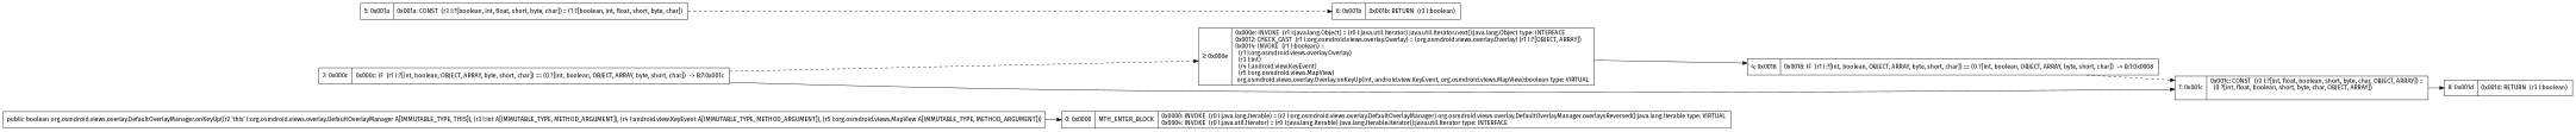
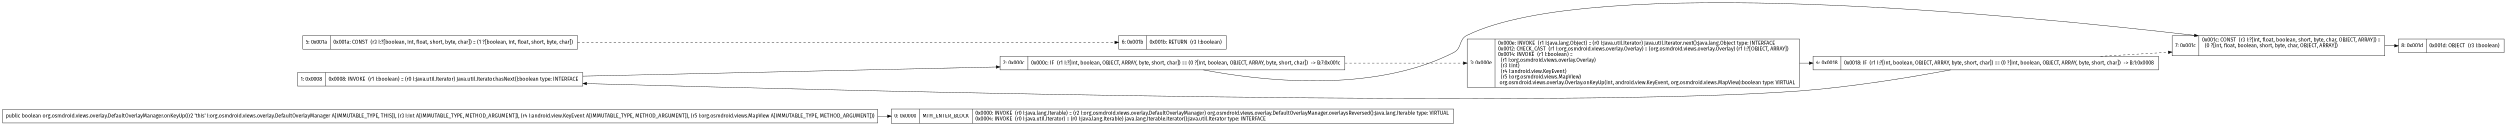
  digraph {
    fontname="Fira Sans"
    rankdir=LR
    node [fontname="Fira Sans" shape=record]
    edge [fontname="Fira Sans"]
    n1 [label="{0\:\ 0x0000|MTH_ENTER_BLOCK\l|0x0000: INVOKE  (r0 I:java.lang.Iterable) = (r2 I:org.osmdroid.views.overlay.DefaultOverlayManager) org.osmdroid.views.overlay.DefaultOverlayManager.overlaysReversed():java.lang.Iterable type: VIRTUAL \l0x0004: INVOKE  (r0 I:java.util.Iterator) = (r0 I:java.lang.Iterable) java.lang.Iterable.iterator():java.util.Iterator type: INTERFACE \l}"]
+   n2 [label="{1\:\ 0x0008|0x0008: INVOKE  (r1 I:boolean) = (r0 I:java.util.Iterator) java.util.Iterator.hasNext():boolean type: INTERFACE \l}"]
    n3 [label="{2\:\ 0x000c|0x000c: IF  (r1 I:?[int, boolean, OBJECT, ARRAY, byte, short, char]) == (0 ?[int, boolean, OBJECT, ARRAY, byte, short, char])  \-\> B:7:0x001c \l}"]
    n4 [label="{3\:\ 0x000e|0x000e: INVOKE  (r1 I:java.lang.Object) = (r0 I:java.util.Iterator) java.util.Iterator.next():java.lang.Object type: INTERFACE \l0x0012: CHECK_CAST  (r1 I:org.osmdroid.views.overlay.Overlay) = (org.osmdroid.views.overlay.Overlay) (r1 I:?[OBJECT, ARRAY]) \l0x0014: INVOKE  (r1 I:boolean) = \l  (r1 I:org.osmdroid.views.overlay.Overlay)\l  (r3 I:int)\l  (r4 I:android.view.KeyEvent)\l  (r5 I:org.osmdroid.views.MapView)\l org.osmdroid.views.overlay.Overlay.onKeyUp(int, android.view.KeyEvent, org.osmdroid.views.MapView):boolean type: VIRTUAL \l}"]
    n5 [label="{7\:\ 0x001c|0x001c: CONST  (r3 I:?[int, float, boolean, short, byte, char, OBJECT, ARRAY]) = \l  (0 ?[int, float, boolean, short, byte, char, OBJECT, ARRAY])\l \l}"]
    n6 [label="{4\:\ 0x0018|0x0018: IF  (r1 I:?[int, boolean, OBJECT, ARRAY, byte, short, char]) == (0 ?[int, boolean, OBJECT, ARRAY, byte, short, char])  \-\> B:1:0x0008 \l}"]
-   n7 [label="{8\:\ 0x001d|0x001d: RETURN  (r3 I:boolean) \l}"]
+   n7 [label="{8\:\ 0x001d|0x001d: OBJECT  (r3 I:boolean) \l}"]
    n8 [label="{5\:\ 0x001a|0x001a: CONST  (r3 I:?[boolean, int, float, short, byte, char]) = (1 ?[boolean, int, float, short, byte, char]) \l}"]
    n9 [label="{6\:\ 0x001b|0x001b: RETURN  (r3 I:boolean) \l}"]
    n10 [label="{public boolean org.osmdroid.views.overlay.DefaultOverlayManager.onKeyUp((r2 'this' I:org.osmdroid.views.overlay.DefaultOverlayManager A[IMMUTABLE_TYPE, THIS]), (r3 I:int A[IMMUTABLE_TYPE, METHOD_ARGUMENT]), (r4 I:android.view.KeyEvent A[IMMUTABLE_TYPE, METHOD_ARGUMENT]), (r5 I:org.osmdroid.views.MapView A[IMMUTABLE_TYPE, METHOD_ARGUMENT])) }"]
+   n2 -> n3
    n3 -> n4 [style=dashed]
    n3 -> n5
    n4 -> n6
    n5 -> n7
+   n6 -> n2
    n6 -> n5 [style=dashed]
    n8 -> n9 [style=dashed]
    n10 -> n1
  }
